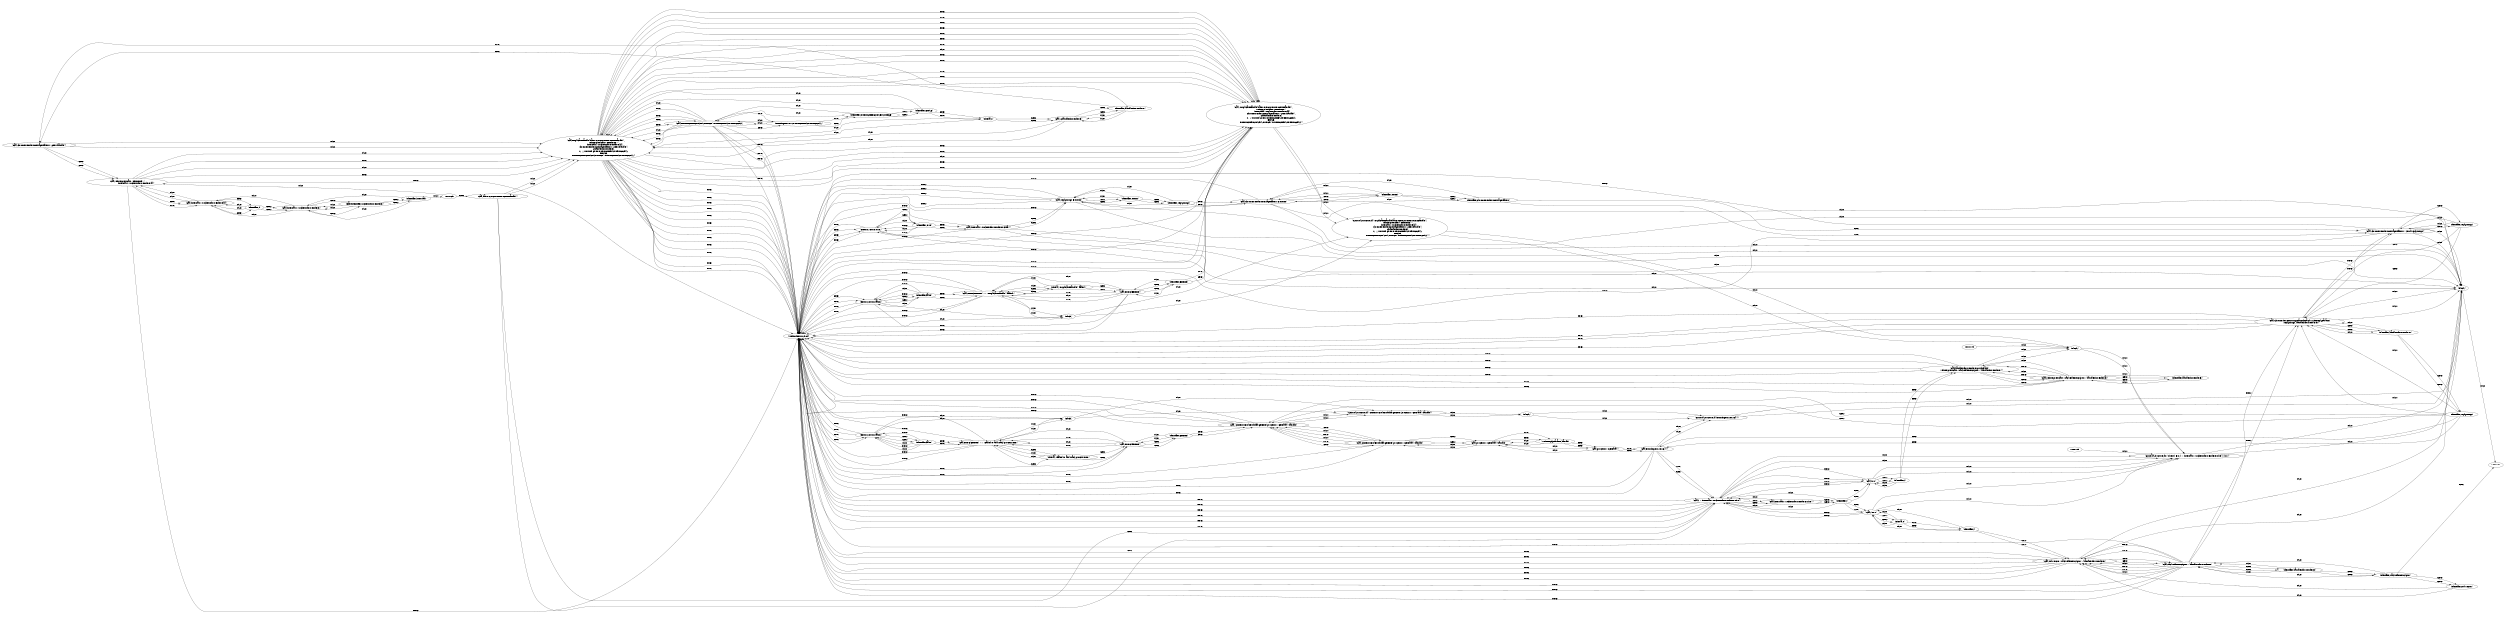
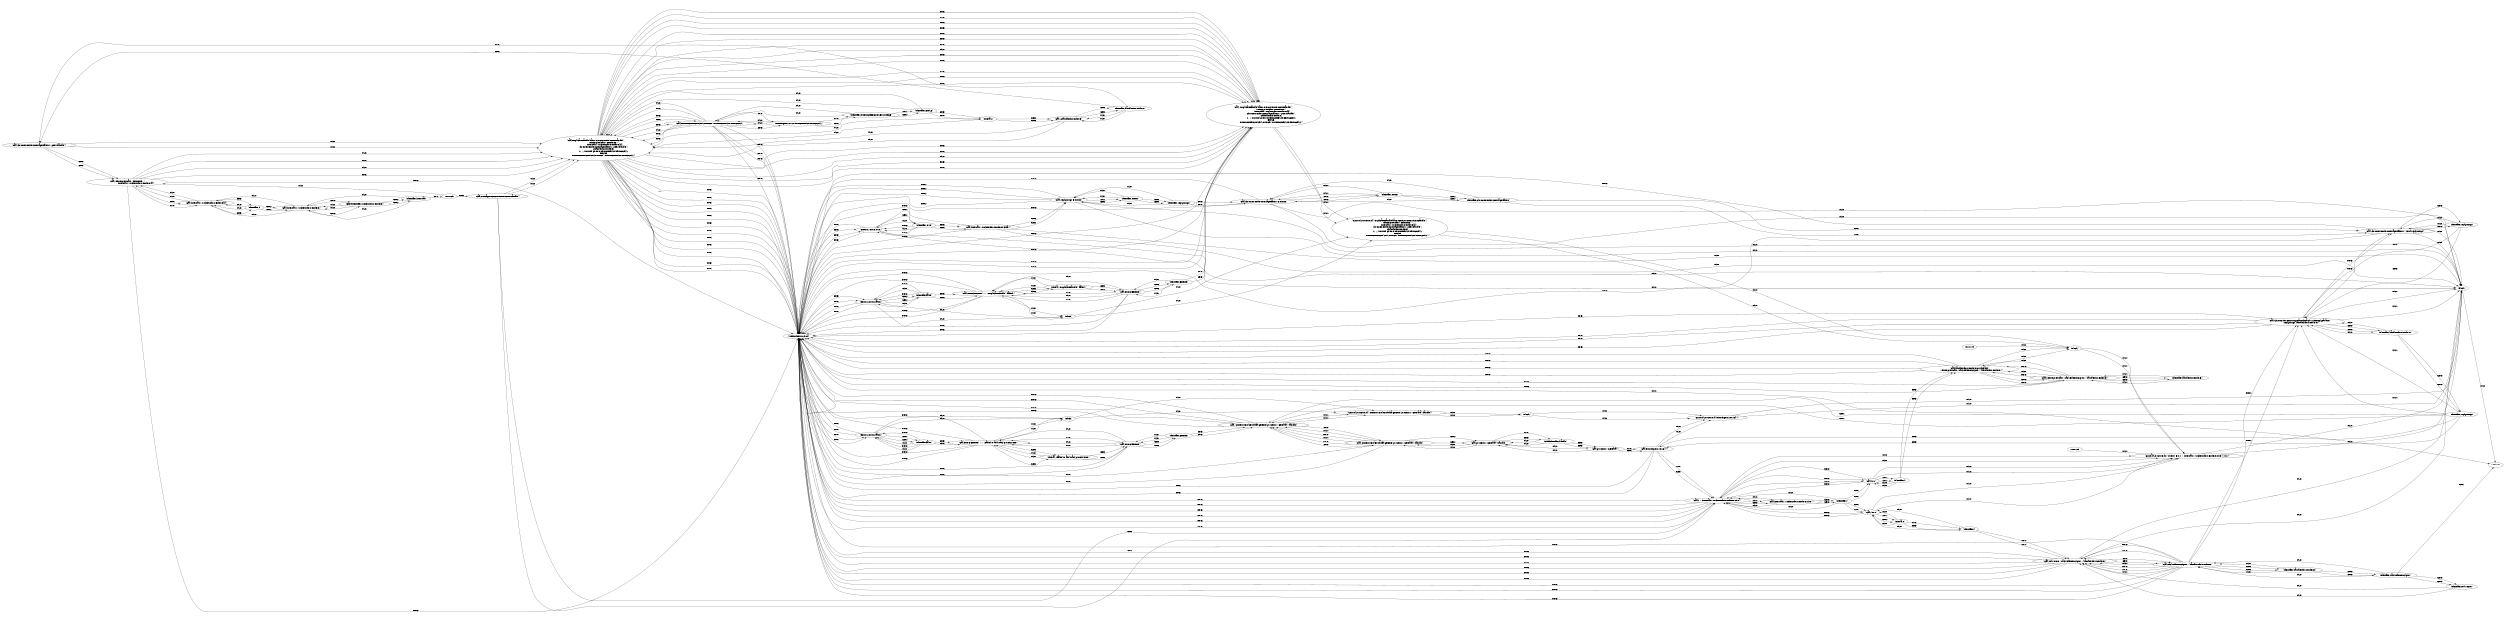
  digraph {
    rankdir=LR
    n1 [label="(Call,chrome_render_message_filter_->peer_handle())"]
    n2 [label="(Call,DuplicateHandle(base::GetCurrentProcessHandle(),\n                         reinterpret_cast<HANDLE>(\n                             internal_->sockets_for_renderer[i]),\n                         chrome_render_message_filter_->peer_handle(),\n                         &handle_in_renderer,\n                         0,  // Unused given DUPLICATE_SAME_ACCESS.\n                         FALSE,\n                         DUPLICATE_CLOSE_SOURCE | DUPLICATE_SAME_ACCESS))"]
    n3 [label="(Call,reinterpret_cast<HANDLE>(\n                             internal_->sockets_for_renderer[i]))"]
    n4 [label="(Call,DUPLICATE_CLOSE_SOURCE | DUPLICATE_SAME_ACCESS)"]
    n5 [label="(MethodReturn,bool)"]
    n6 [label="(Call,!DuplicateHandle(base::GetCurrentProcessHandle(),\n                         reinterpret_cast<HANDLE>(\n                             internal_->sockets_for_renderer[i]),\n                         chrome_render_message_filter_->peer_handle(),\n                         &handle_in_renderer,\n                         0,  // Unused given DUPLICATE_SAME_ACCESS.\n                         FALSE,\n                         DUPLICATE_CLOSE_SOURCE | DUPLICATE_SAME_ACCESS))"]
    n7 [label="(Call,internal_->sockets_for_renderer[i])"]
    n8 [label="(Call,&handle_in_renderer)"]
    n9 [label="(Identifier,handle_in_renderer)"]
    n10 [label="(Literal,0)"]
    n11 [label="(Identifier,FALSE)"]
    n12 [label="(RunningOnWOW,DUPLICATE_SAME_ACCESS)"]
    n13 [label="(Identifier,DUPLICATE_CLOSE_SOURCE)"]
    n14 [label="(Return,return false;)"]
    n15 [label="(Return,return false;)"]
    n16 [label="(Return,return true;)"]
    1000101
    n18 [label="(Block,)"]
    n19 [label="(ControlStructure,if (!DuplicateHandle(base::GetCurrentProcessHandle(),\n                         reinterpret_cast<HANDLE>(\n                             internal_->sockets_for_renderer[i]),\n                         chrome_render_message_filter_->peer_handle(),\n                         &handle_in_renderer,\n                         0,  // Unused given DUPLICATE_SAME_ACCESS.\n                         FALSE,\n                         DUPLICATE_CLOSE_SOURCE | DUPLICATE_SAME_ACCESS)))"]
    n20 [label="(Block,)"]
    n21 [label="(Identifier,ERROR)"]
    n22 [label="(Call,DLOG(ERROR))"]
    n23 [label="(Call,DLOG(ERROR) << \"DuplicateHandle() failed\")"]
    n24 [label="(Literal,\"DuplicateHandle() failed\")"]
    n25 [label="(Identifier,false)"]
    n26 [label="(Call,handles_for_renderer.push_back(\n        reinterpret_cast<nacl::FileDescriptor>(handle_in_renderer)))"]
    n27 [label="(Call,reinterpret_cast<nacl::FileDescriptor>(handle_in_renderer))"]
    n28 [label="(Identifier,handle_in_renderer)"]
    n29 [label="(ControlStructure,for (size_t i = 0; i < internal_->sockets_for_renderer.size(); i++))"]
    n30 [label="(Block,)"]
    n31 [label="(Identifier,false)"]
    n32 [label="(Block,)"]
    n33 [label="(Identifier,true)"]
    n34 [label="(ControlStructure,if (RunningOnWOW64()))"]
    n35 [label="(Block,)"]
    n36 [label="(Call,RunningOnWOW64())"]
    n37 [label="(Call,i < internal_->sockets_for_renderer.size())"]
    n38 [label="(Call,internal_->sockets_for_renderer.size())"]
    n39 [label="(Call,i++)"]
    n40 [label="(Call,nacl::FileDescriptor> handles_for_renderer)"]
    n41 [label="(Call,std::vector<nacl::FileDescriptor> handles_for_renderer)"]
    n42 [label="(Identifier,handles_for_renderer)"]
    n43 [label="(Call,ChromeViewHostMsg_LaunchNaCl::WriteReplyParams(\n      reply_msg_, handles_for_renderer))"]
    n44 [label="(Identifier,nacl::FileDescriptor)"]
    n45 [label="(Identifier,handles_for_renderer)"]
    n46 [label="(Call,chrome_render_message_filter_->Send(reply_msg_))"]
    n47 [label="(Identifier,std::vector)"]
    n48 [label="(Call,process_->GetData().handle)"]
-   n49 [label="(WriteReplyParams,handle)"]
+   n49 [label="(FieldIdentifier,handle)"]
    n50 [label="(Call,content::BrokerAddTargetPeer(process_->GetData().handle))"]
    n51 [label="(Call,process_->GetData())"]
    n52 [label="(Call,!content::BrokerAddTargetPeer(process_->GetData().handle))"]
    n53 [label="(ControlStructure,if (!content::BrokerAddTargetPeer(process_->GetData().handle)))"]
    n54 [label="(Identifier,ERROR)"]
    n55 [label="(Call,DLOG(ERROR))"]
    n56 [label="(Call,DLOG(ERROR) << \"Failed to add NaCl process PID\")"]
    n57 [label="(Literal,\"Failed to add NaCl process PID\")"]
    n58 [label="(Identifier,reply_msg_)"]
    n59 [label="(Identifier,reply_msg_)"]
    n60 [label="(Call,i = 0)"]
    n61 [label="(Literal,0)"]
    n62 [label="(Identifier,i)"]
    n63 [label="(Identifier,i)"]
    n64 [label="(Identifier,i)"]
    n65 [label="(Call,chrome_render_message_filter_ = NULL)"]
    n66 [label="(Identifier,NULL)"]
    n67 [label="(Identifier,chrome_render_message_filter_)"]
    n68 [label="(Identifier,NULL)"]
    n69 [label="(Call,reply_msg_ = NULL)"]
    n70 [label="(Identifier,reply_msg_)"]
    n71 [label="(Call,internal_->sockets_for_renderer.clear())"]
-   n72 [label="(Call,base::GetCurrentProcessHandle())"]
+   n72 [label="(Call,message::GetCurrentProcessHandle())"]
    n73 [label="(Identifier,i)"]
    n74 [label="(Call,internal_->sockets_for_renderer)"]
    n75 [label="(FieldIdentifier,sockets_for_renderer)"]
    n76 [label="(Identifier,internal_)"]
    1000125
    1000109
    1000119
    n1 -> n2 [label="AST: "]
    n1 -> n2 [label="AST: "]
    n1 -> n3 [label="CFG: "]
    n1 -> n3 [label="CFG: "]
    n2 -> n4 [label="CFG: "]
    n2 -> n4 [label="CFG: "]
    n2 -> n5 [label="DDG: "]
    n2 -> n5 [label="DDG: "]
    n2 -> n5 [label="DDG: "]
    n2 -> n5 [label="DDG: "]
    n2 -> n5 [label="DDG: "]
    n2 -> n5 [label="DDG: "]
    n2 -> n5 [label="DDG: "]
    n2 -> n5 [label="DDG: "]
    n2 -> n5 [label="DDG: "]
    n2 -> n5 [label="DDG: "]
    n2 -> n5 [label="DDG: "]
    n2 -> n5 [label="DDG: "]
    n2 -> n6 [label="AST: "]
    n2 -> n6 [label="DDG: "]
    n2 -> n6 [label="DDG: "]
    n2 -> n6 [label="DDG: "]
    n2 -> n6 [label="DDG: "]
    n2 -> n6 [label="DDG: "]
    n2 -> n6 [label="DDG: "]
    n2 -> n6 [label="DDG: "]
    n2 -> n6 [label="AST: "]
    n2 -> n6 [label="DDG: "]
    n2 -> n6 [label="DDG: "]
    n2 -> n6 [label="DDG: "]
    n2 -> n6 [label="DDG: "]
    n2 -> n6 [label="DDG: "]
    n2 -> n6 [label="DDG: "]
    n2 -> n6 [label="DDG: "]
    n3 -> n2 [label="AST: "]
    n3 -> n2 [label="DDG: "]
    n3 -> n2 [label="AST: "]
    n3 -> n2 [label="DDG: "]
    n3 -> n5 [label="DDG: "]
    n3 -> n5 [label="DDG: "]
    n3 -> n7 [label="CFG: "]
    n3 -> n7 [label="CFG: "]
    n4 -> n2 [label="AST: "]
    n4 -> n2 [label="DDG: "]
    n4 -> n2 [label="DDG: "]
    n4 -> n2 [label="AST: "]
    n4 -> n2 [label="DDG: "]
    n4 -> n2 [label="DDG: "]
    n4 -> n5 [label="DDG: "]
    n4 -> n5 [label="DDG: "]
    n4 -> n5 [label="DDG: "]
    n4 -> n5 [label="DDG: "]
    n4 -> n12 [label="CFG: "]
    n4 -> n12 [label="CFG: "]
    n5 -> n14 [label="CFG: "]
    n5 -> n14 [label="CFG: "]
    n5 -> n15 [label="CFG: "]
    n5 -> n15 [label="CFG: "]
    n5 -> n16 [label="CFG: "]
    n5 -> n16 [label="CFG: "]
+   n5 -> 1000101 [label="AST: "]
    n6 -> n2 [label="CFG: "]
    n6 -> n2 [label="CFG: "]
    n6 -> n5 [label="DDG: "]
    n6 -> n5 [label="DDG: "]
    n6 -> n5 [label="DDG: "]
    n6 -> n5 [label="DDG: "]
    n6 -> n19 [label="AST: "]
    n6 -> n19 [label="AST: "]
    n7 -> n3 [label="AST: "]
    n7 -> n3 [label="AST: "]
    n7 -> n73 [label="CFG: "]
    n7 -> n73 [label="CFG: "]
    n8 -> n2 [label="AST: "]
    n8 -> n2 [label="AST: "]
    n8 -> n9 [label="CFG: "]
    n8 -> n9 [label="CFG: "]
    n9 -> n1 [label="CFG: "]
    n9 -> n1 [label="CFG: "]
    n9 -> n8 [label="AST: "]
    n9 -> n8 [label="AST: "]
    n10 -> n2 [label="AST: "]
    n10 -> n2 [label="AST: "]
    n10 -> n8 [label="CFG: "]
    n10 -> n8 [label="CFG: "]
    n11 -> n2 [label="AST: "]
    n11 -> n2 [label="AST: "]
    n11 -> n10 [label="CFG: "]
    n11 -> n10 [label="CFG: "]
    n12 -> n4 [label="AST: "]
    n12 -> n4 [label="AST: "]
    n12 -> n13 [label="CFG: "]
    n12 -> n13 [label="CFG: "]
    n13 -> n4 [label="AST: "]
    n13 -> n4 [label="AST: "]
    n13 -> n11 [label="CFG: "]
    n13 -> n11 [label="CFG: "]
    n14 -> n5 [label="DDG: "]
    n14 -> n5 [label="DDG: "]
    n14 -> n18 [label="AST: "]
    n14 -> n18 [label="AST: "]
    n14 -> n25 [label="CFG: "]
    n14 -> n25 [label="CFG: "]
    n15 -> n5 [label="DDG: "]
    n15 -> n5 [label="DDG: "]
    n15 -> n30 [label="AST: "]
    n15 -> n30 [label="AST: "]
    n15 -> n31 [label="CFG: "]
    n15 -> n31 [label="CFG: "]
    n16 -> n5 [label="DDG: "]
    n16 -> n5 [label="DDG: "]
    n16 -> n32 [label="AST: "]
    n16 -> n32 [label="AST: "]
    n16 -> n33 [label="CFG: "]
    n16 -> n33 [label="CFG: "]
    n18 -> n19 [label="AST: "]
    n18 -> n19 [label="AST: "]
    n19 -> n20 [label="AST: "]
    n19 -> n20 [label="AST: "]
    n20 -> n29 [label="AST: "]
    n20 -> n29 [label="AST: "]
    n21 -> n6 [label="CFG: "]
    n21 -> n6 [label="CFG: "]
    n21 -> n22 [label="AST: "]
    n21 -> n22 [label="AST: "]
    n22 -> n5 [label="DDG: "]
    n22 -> n5 [label="DDG: "]
    n22 -> n21 [label="CFG: "]
    n22 -> n21 [label="CFG: "]
    n22 -> n23 [label="AST: "]
    n22 -> n23 [label="DDG: "]
    n22 -> n23 [label="AST: "]
    n22 -> n23 [label="DDG: "]
    n23 -> n5 [label="DDG: "]
    n23 -> n5 [label="DDG: "]
    n23 -> n5 [label="DDG: "]
    n23 -> n5 [label="DDG: "]
    n23 -> n18 [label="AST: "]
    n23 -> n18 [label="AST: "]
    n23 -> n24 [label="CFG: "]
    n23 -> n24 [label="CFG: "]
    n24 -> n22 [label="CFG: "]
    n24 -> n22 [label="CFG: "]
    n24 -> n23 [label="AST: "]
    n24 -> n23 [label="AST: "]
    n25 -> n14 [label="AST: "]
    n25 -> n14 [label="DDG: "]
    n25 -> n14 [label="AST: "]
    n25 -> n14 [label="DDG: "]
    n25 -> n23 [label="CFG: "]
    n25 -> n23 [label="CFG: "]
    n26 -> n5 [label="DDG: "]
    n26 -> n5 [label="DDG: "]
    n26 -> n5 [label="DDG: "]
    n26 -> n5 [label="DDG: "]
    n26 -> n20 [label="AST: "]
    n26 -> n20 [label="AST: "]
    n26 -> n27 [label="CFG: "]
    n26 -> n27 [label="CFG: "]
    n27 -> n5 [label="DDG: "]
    n27 -> n5 [label="DDG: "]
    n27 -> n26 [label="AST: "]
    n27 -> n26 [label="DDG: "]
    n27 -> n26 [label="AST: "]
    n27 -> n26 [label="DDG: "]
    n27 -> n28 [label="CFG: "]
    n27 -> n28 [label="CFG: "]
    n28 -> n27 [label="AST: "]
    n28 -> n27 [label="AST: "]
    n29 -> n32 [label="AST: "]
    n29 -> n32 [label="AST: "]
    n30 -> n53 [label="AST: "]
    n30 -> n53 [label="AST: "]
    n31 -> n15 [label="AST: "]
    n31 -> n15 [label="DDG: "]
    n31 -> n15 [label="AST: "]
    n31 -> n15 [label="DDG: "]
    n31 -> n56 [label="CFG: "]
    n31 -> n56 [label="CFG: "]
    n32 -> 1000101 [label="AST: "]
    n33 -> n16 [label="AST: "]
    n33 -> n16 [label="DDG: "]
    n33 -> n16 [label="AST: "]
    n33 -> n16 [label="DDG: "]
    n33 -> n71 [label="CFG: "]
    n33 -> n71 [label="CFG: "]
    n34 -> n32 [label="AST: "]
    n34 -> n32 [label="AST: "]
    n35 -> n34 [label="AST: "]
    n35 -> n34 [label="AST: "]
    n36 -> n5 [label="DDG: "]
    n36 -> n5 [label="DDG: "]
    n36 -> n34 [label="AST: "]
    n36 -> n34 [label="AST: "]
    n36 -> n37 [label="CFG: "]
    n36 -> n37 [label="CFG: "]
    n37 -> n5 [label="DDG: "]
    n37 -> n5 [label="DDG: "]
    n37 -> n5 [label="DDG: "]
    n37 -> n5 [label="DDG: "]
    n37 -> n5 [label="DDG: "]
    n37 -> n5 [label="DDG: "]
    n37 -> n29 [label="AST: "]
    n37 -> n29 [label="AST: "]
    n37 -> n38 [label="CFG: "]
    n37 -> n38 [label="CFG: "]
    n37 -> n39 [label="DDG: "]
    n37 -> n39 [label="DDG: "]
    n38 -> n37 [label="AST: "]
    n38 -> n37 [label="AST: "]
    n38 -> n63 [label="CFG: "]
    n38 -> n63 [label="CFG: "]
    n39 -> n29 [label="AST: "]
    n39 -> n29 [label="AST: "]
    n39 -> n37 [label="DDG: "]
    n39 -> n37 [label="DDG: "]
    n39 -> n64 [label="CFG: "]
    n39 -> n64 [label="CFG: "]
    n40 -> n5 [label="DDG: "]
    n40 -> n5 [label="DDG: "]
    n40 -> n5 [label="DDG: "]
    n40 -> n5 [label="DDG: "]
    n40 -> n41 [label="AST: "]
    n40 -> n41 [label="DDG: "]
    n40 -> n41 [label="DDG: "]
    n40 -> n41 [label="AST: "]
    n40 -> n41 [label="DDG: "]
    n40 -> n41 [label="DDG: "]
    n40 -> n42 [label="CFG: "]
    n40 -> n42 [label="CFG: "]
    n40 -> n43 [label="DDG: "]
    n40 -> n43 [label="DDG: "]
    n41 -> n5 [label="DDG: "]
    n41 -> n5 [label="DDG: "]
    n41 -> n5 [label="DDG: "]
    n41 -> n5 [label="DDG: "]
    n41 -> n5 [label="DDG: "]
    n41 -> n5 [label="DDG: "]
    n41 -> n32 [label="AST: "]
    n41 -> n32 [label="AST: "]
    n41 -> n40 [label="CFG: "]
    n41 -> n40 [label="CFG: "]
    n42 -> n40 [label="AST: "]
    n42 -> n40 [label="AST: "]
    n42 -> n44 [label="CFG: "]
    n42 -> n44 [label="CFG: "]
    n43 -> n5 [label="DDG: "]
    n43 -> n5 [label="DDG: "]
    n43 -> n5 [label="DDG: "]
    n43 -> n5 [label="DDG: "]
    n43 -> n32 [label="AST: "]
    n43 -> n32 [label="AST: "]
    n43 -> n45 [label="CFG: "]
    n43 -> n45 [label="CFG: "]
    n43 -> n46 [label="DDG: "]
    n43 -> n46 [label="DDG: "]
    n44 -> 1000101 [label="CFG: "]
    n44 -> n40 [label="AST: "]
    n44 -> n40 [label="AST: "]
    n44 -> n47 [label="CFG: "]
    n44 -> n47 [label="CFG: "]
    n45 -> n43 [label="AST: "]
    n45 -> n43 [label="AST: "]
    n45 -> n58 [label="CFG: "]
    n45 -> n58 [label="CFG: "]
    n46 -> n5 [label="DDG: "]
    n46 -> n5 [label="DDG: "]
    n46 -> n32 [label="AST: "]
    n46 -> n32 [label="AST: "]
    n46 -> n59 [label="CFG: "]
    n46 -> n59 [label="CFG: "]
    n47 -> n41 [label="AST: "]
    n47 -> n41 [label="AST: "]
    n48 -> n49 [label="CFG: "]
    n48 -> n49 [label="CFG: "]
    n48 -> n50 [label="AST: "]
    n48 -> n50 [label="AST: "]
    n49 -> n48 [label="AST: "]
    n49 -> n48 [label="AST: "]
    n49 -> n51 [label="CFG: "]
    n49 -> n51 [label="CFG: "]
    n50 -> n5 [label="DDG: "]
    n50 -> n5 [label="DDG: "]
    n50 -> n48 [label="CFG: "]
    n50 -> n48 [label="CFG: "]
    n50 -> n52 [label="AST: "]
    n50 -> n52 [label="DDG: "]
    n50 -> n52 [label="AST: "]
    n50 -> n52 [label="DDG: "]
    n51 -> n36 [label="CFG: "]
    n51 -> n36 [label="CFG: "]
    n51 -> n48 [label="AST: "]
    n51 -> n48 [label="AST: "]
    n52 -> n5 [label="DDG: "]
    n52 -> n5 [label="DDG: "]
    n52 -> n5 [label="DDG: "]
    n52 -> n5 [label="DDG: "]
    n52 -> n50 [label="CFG: "]
    n52 -> n50 [label="CFG: "]
    n52 -> n53 [label="AST: "]
    n52 -> n53 [label="AST: "]
    n53 -> n35 [label="AST: "]
    n53 -> n35 [label="AST: "]
    n54 -> n52 [label="CFG: "]
    n54 -> n52 [label="CFG: "]
    n54 -> n55 [label="AST: "]
    n54 -> n55 [label="AST: "]
    n55 -> n5 [label="DDG: "]
    n55 -> n5 [label="DDG: "]
    n55 -> n54 [label="CFG: "]
    n55 -> n54 [label="CFG: "]
    n55 -> n56 [label="AST: "]
    n55 -> n56 [label="DDG: "]
    n55 -> n56 [label="AST: "]
    n55 -> n56 [label="DDG: "]
    n56 -> n5 [label="DDG: "]
    n56 -> n5 [label="DDG: "]
    n56 -> n5 [label="DDG: "]
    n56 -> n5 [label="DDG: "]
    n56 -> n30 [label="AST: "]
    n56 -> n30 [label="AST: "]
    n56 -> n57 [label="CFG: "]
    n56 -> n57 [label="CFG: "]
    n57 -> n55 [label="CFG: "]
    n57 -> n55 [label="CFG: "]
    n57 -> n56 [label="AST: "]
    n57 -> n56 [label="AST: "]
    n58 -> n36 [label="CFG: "]
    n58 -> n36 [label="CFG: "]
    n58 -> n43 [label="AST: "]
    n58 -> n43 [label="AST: "]
    n58 -> n52 [label="CFG: "]
    n58 -> n52 [label="CFG: "]
    n59 -> n43 [label="CFG: "]
    n59 -> n43 [label="CFG: "]
    n59 -> n46 [label="AST: "]
    n59 -> n46 [label="AST: "]
    n60 -> n29 [label="AST: "]
    n60 -> n29 [label="AST: "]
    n60 -> n37 [label="DDG: "]
    n60 -> n37 [label="DDG: "]
    n60 -> n61 [label="CFG: "]
    n60 -> n61 [label="CFG: "]
    n61 -> n60 [label="AST: "]
    n61 -> n60 [label="AST: "]
    n61 -> n62 [label="CFG: "]
    n61 -> n62 [label="CFG: "]
    n62 -> n41 [label="CFG: "]
    n62 -> n41 [label="CFG: "]
    n62 -> n60 [label="AST: "]
    n62 -> n60 [label="AST: "]
    n63 -> n37 [label="AST: "]
    n63 -> n37 [label="AST: "]
    n63 -> n39 [label="CFG: "]
    n63 -> n39 [label="CFG: "]
    n63 -> n60 [label="CFG: "]
    n63 -> n60 [label="CFG: "]
    n64 -> n26 [label="CFG: "]
    n64 -> n26 [label="CFG: "]
    n64 -> n39 [label="AST: "]
    n64 -> n39 [label="AST: "]
    n65 -> n5 [label="DDG: "]
    n65 -> n5 [label="DDG: "]
    n65 -> n32 [label="AST: "]
    n65 -> n32 [label="AST: "]
    n65 -> n66 [label="CFG: "]
    n65 -> n66 [label="CFG: "]
    n66 -> n65 [label="AST: "]
    n66 -> n65 [label="AST: "]
    n66 -> n67 [label="CFG: "]
    n66 -> n67 [label="CFG: "]
    n67 -> n46 [label="CFG: "]
    n67 -> n46 [label="CFG: "]
    n67 -> n65 [label="AST: "]
    n67 -> n65 [label="AST: "]
    n68 -> n69 [label="AST: "]
    n68 -> n69 [label="AST: "]
    n68 -> n70 [label="CFG: "]
    n68 -> n70 [label="CFG: "]
    n69 -> n5 [label="DDG: "]
    n69 -> n5 [label="DDG: "]
    n69 -> n5 [label="DDG: "]
    n69 -> n5 [label="DDG: "]
    n69 -> n32 [label="AST: "]
    n69 -> n32 [label="AST: "]
    n69 -> n68 [label="CFG: "]
    n69 -> n68 [label="CFG: "]
    n70 -> n65 [label="CFG: "]
    n70 -> n65 [label="CFG: "]
    n70 -> n69 [label="AST: "]
    n70 -> n69 [label="AST: "]
    n71 -> n5 [label="DDG: "]
    n71 -> n5 [label="DDG: "]
    n71 -> n32 [label="AST: "]
    n71 -> n32 [label="AST: "]
    n71 -> n69 [label="CFG: "]
    n71 -> n69 [label="CFG: "]
    n72 -> n2 [label="AST: "]
    n72 -> n2 [label="AST: "]
    n72 -> n37 [label="CFG: "]
    n72 -> n37 [label="CFG: "]
    n73 -> n7 [label="AST: "]
    n73 -> n7 [label="AST: "]
    n73 -> n74 [label="CFG: "]
    n73 -> n74 [label="CFG: "]
    n74 -> n7 [label="AST: "]
    n74 -> n7 [label="AST: "]
    n74 -> n75 [label="CFG: "]
    n74 -> n75 [label="CFG: "]
    n75 -> n74 [label="AST: "]
    n75 -> n74 [label="AST: "]
    n75 -> n76 [label="CFG: "]
    n75 -> n76 [label="CFG: "]
    n76 -> n74 [label="AST: "]
    n76 -> n74 [label="AST: "]
-   n76 -> 1000125 [label="AST: "]
+   n76 -> 1000125 [label="CFG: "]
    1000125 -> n3 [label="AST: "]
    1000125 -> n72 [label="CFG: "]
    1000109 -> n29 [label="AST: "]
    1000119 -> n20 [label="AST: "]
  }
